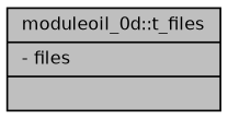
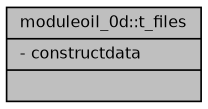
  digraph {
-   n1 [color=black fillcolor=grey75 fontcolor=black fontname=Helvetica fontsize=10 height=0.2 label="{moduleoil_0d::t_files\n|- files\l|}" shape=record style=filled width=0.4]
+   n1 [color=black fillcolor=grey75 fontcolor=black fontname=Helvetica fontsize=10 height=0.2 label="{moduleoil_0d::t_files\n|- constructdata\l|}" shape=record style=filled width=0.4]
  }
